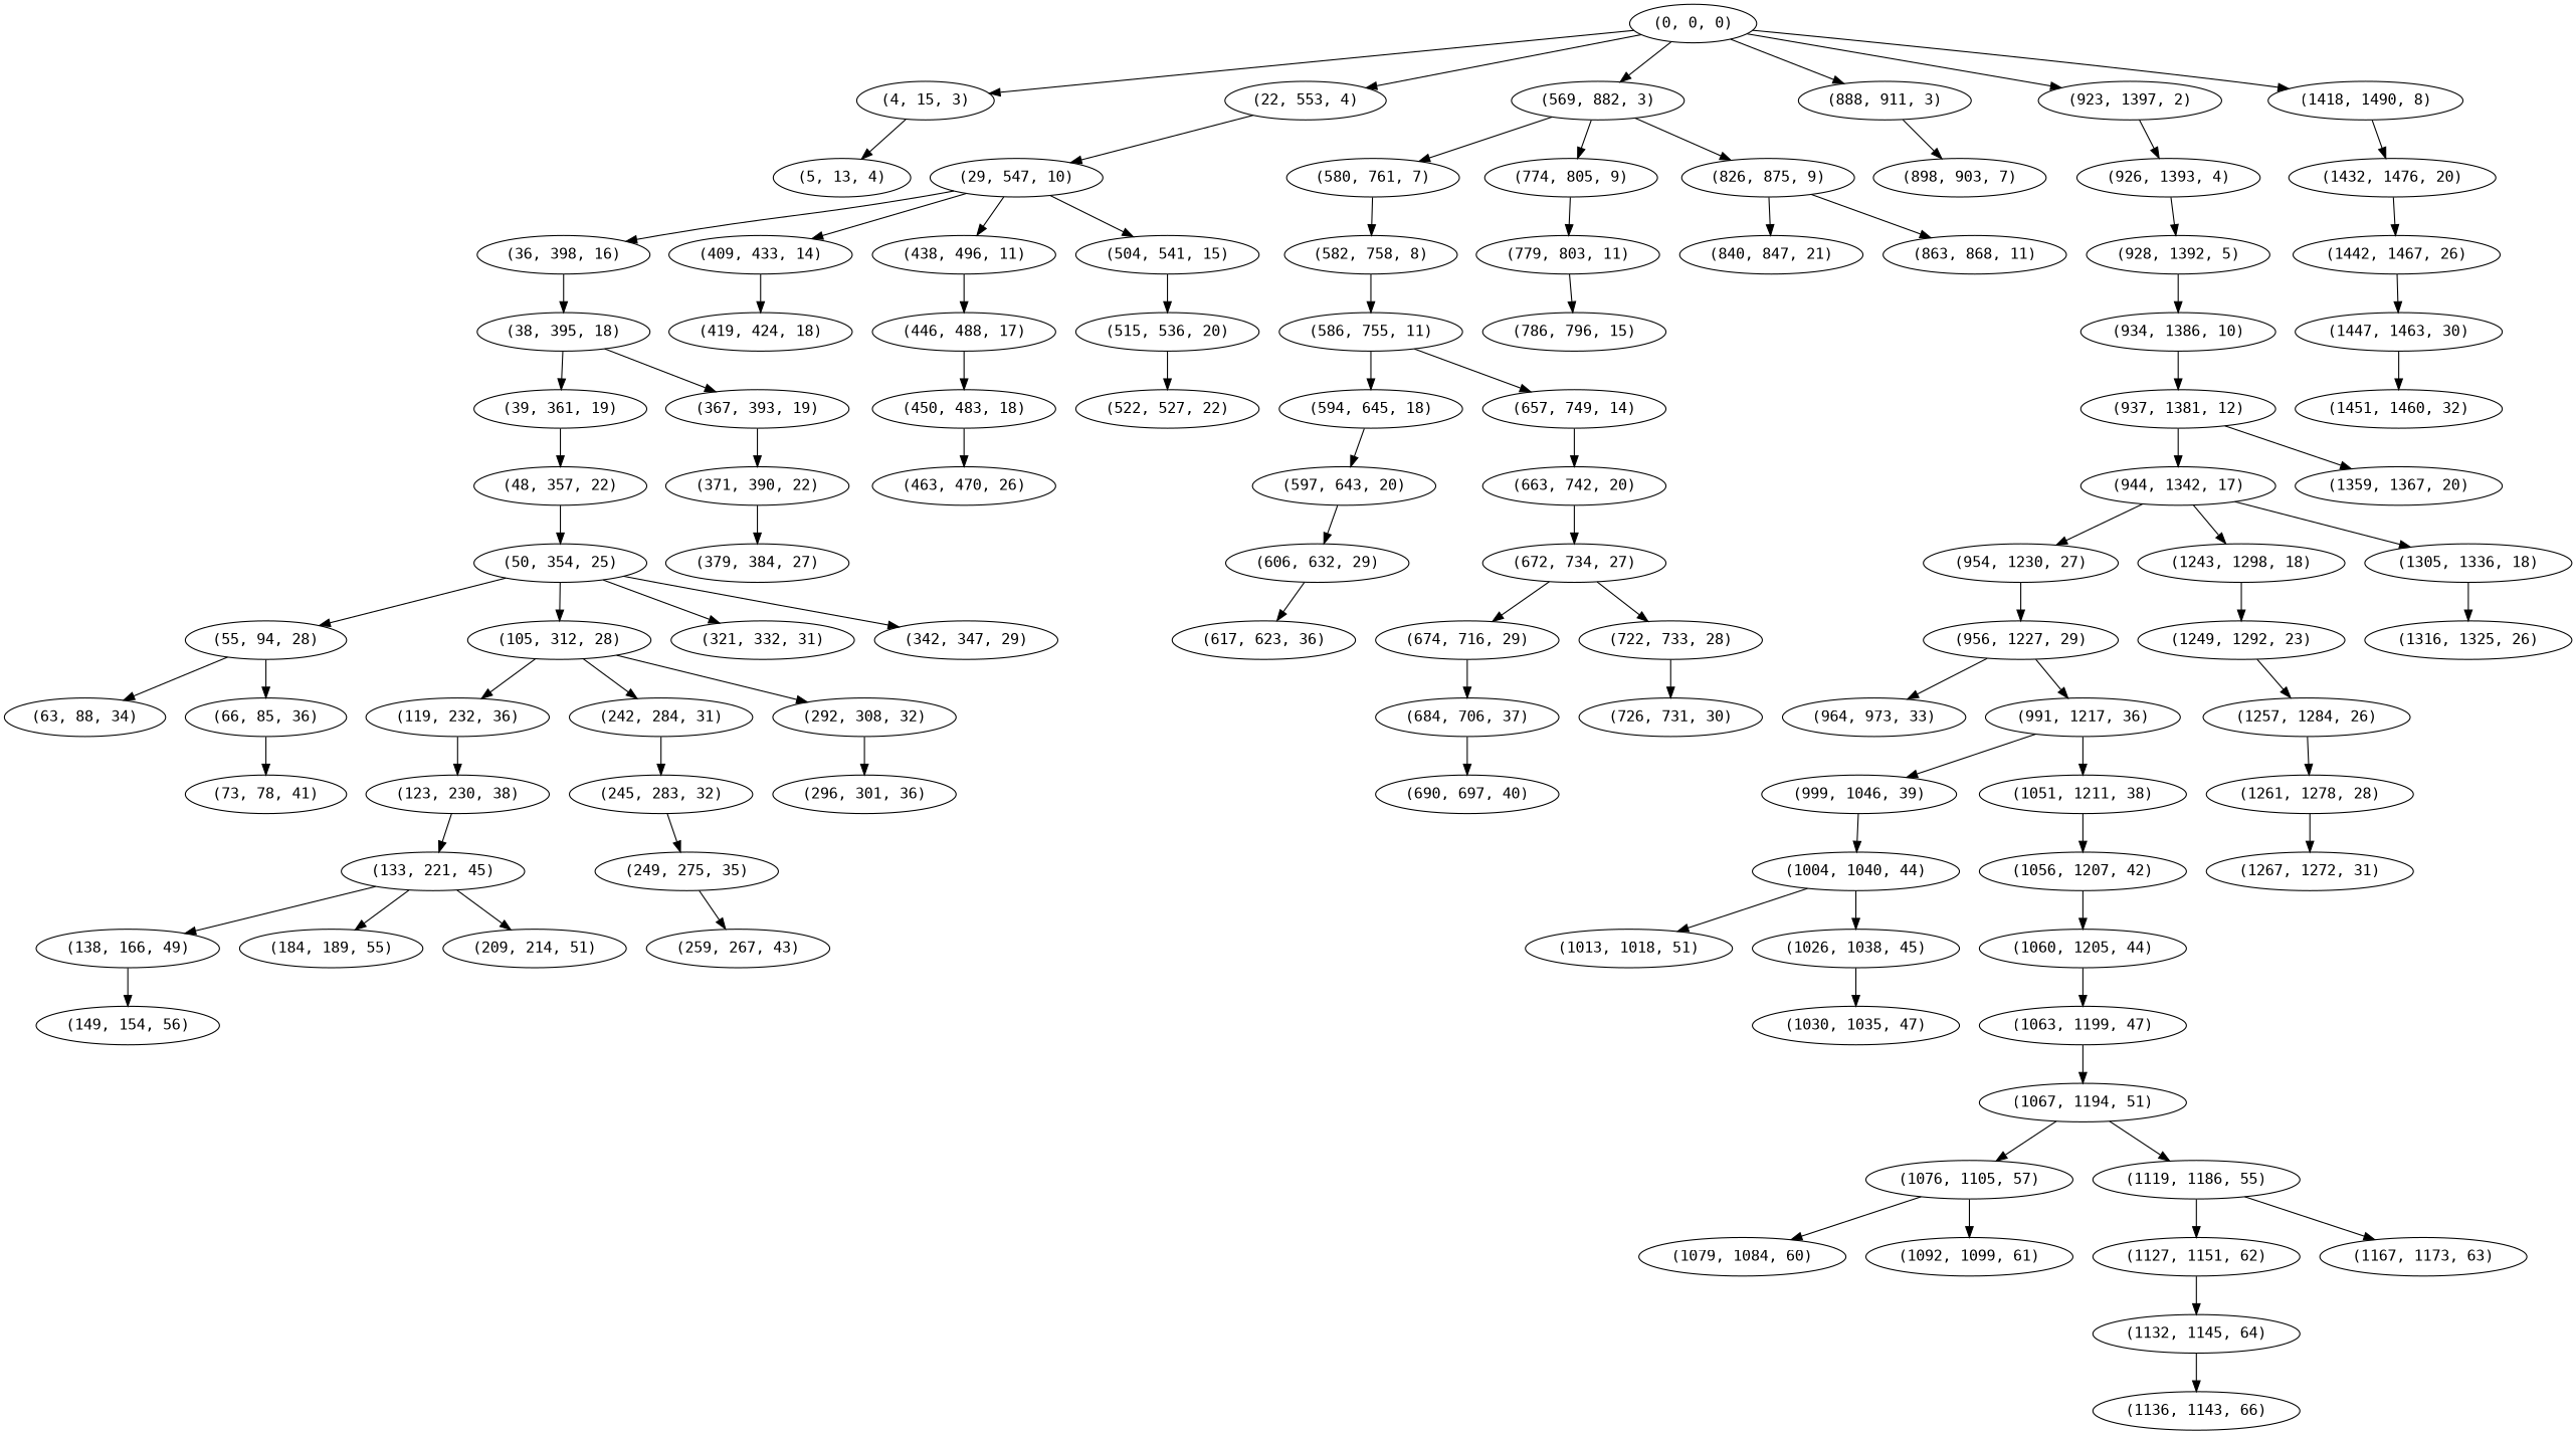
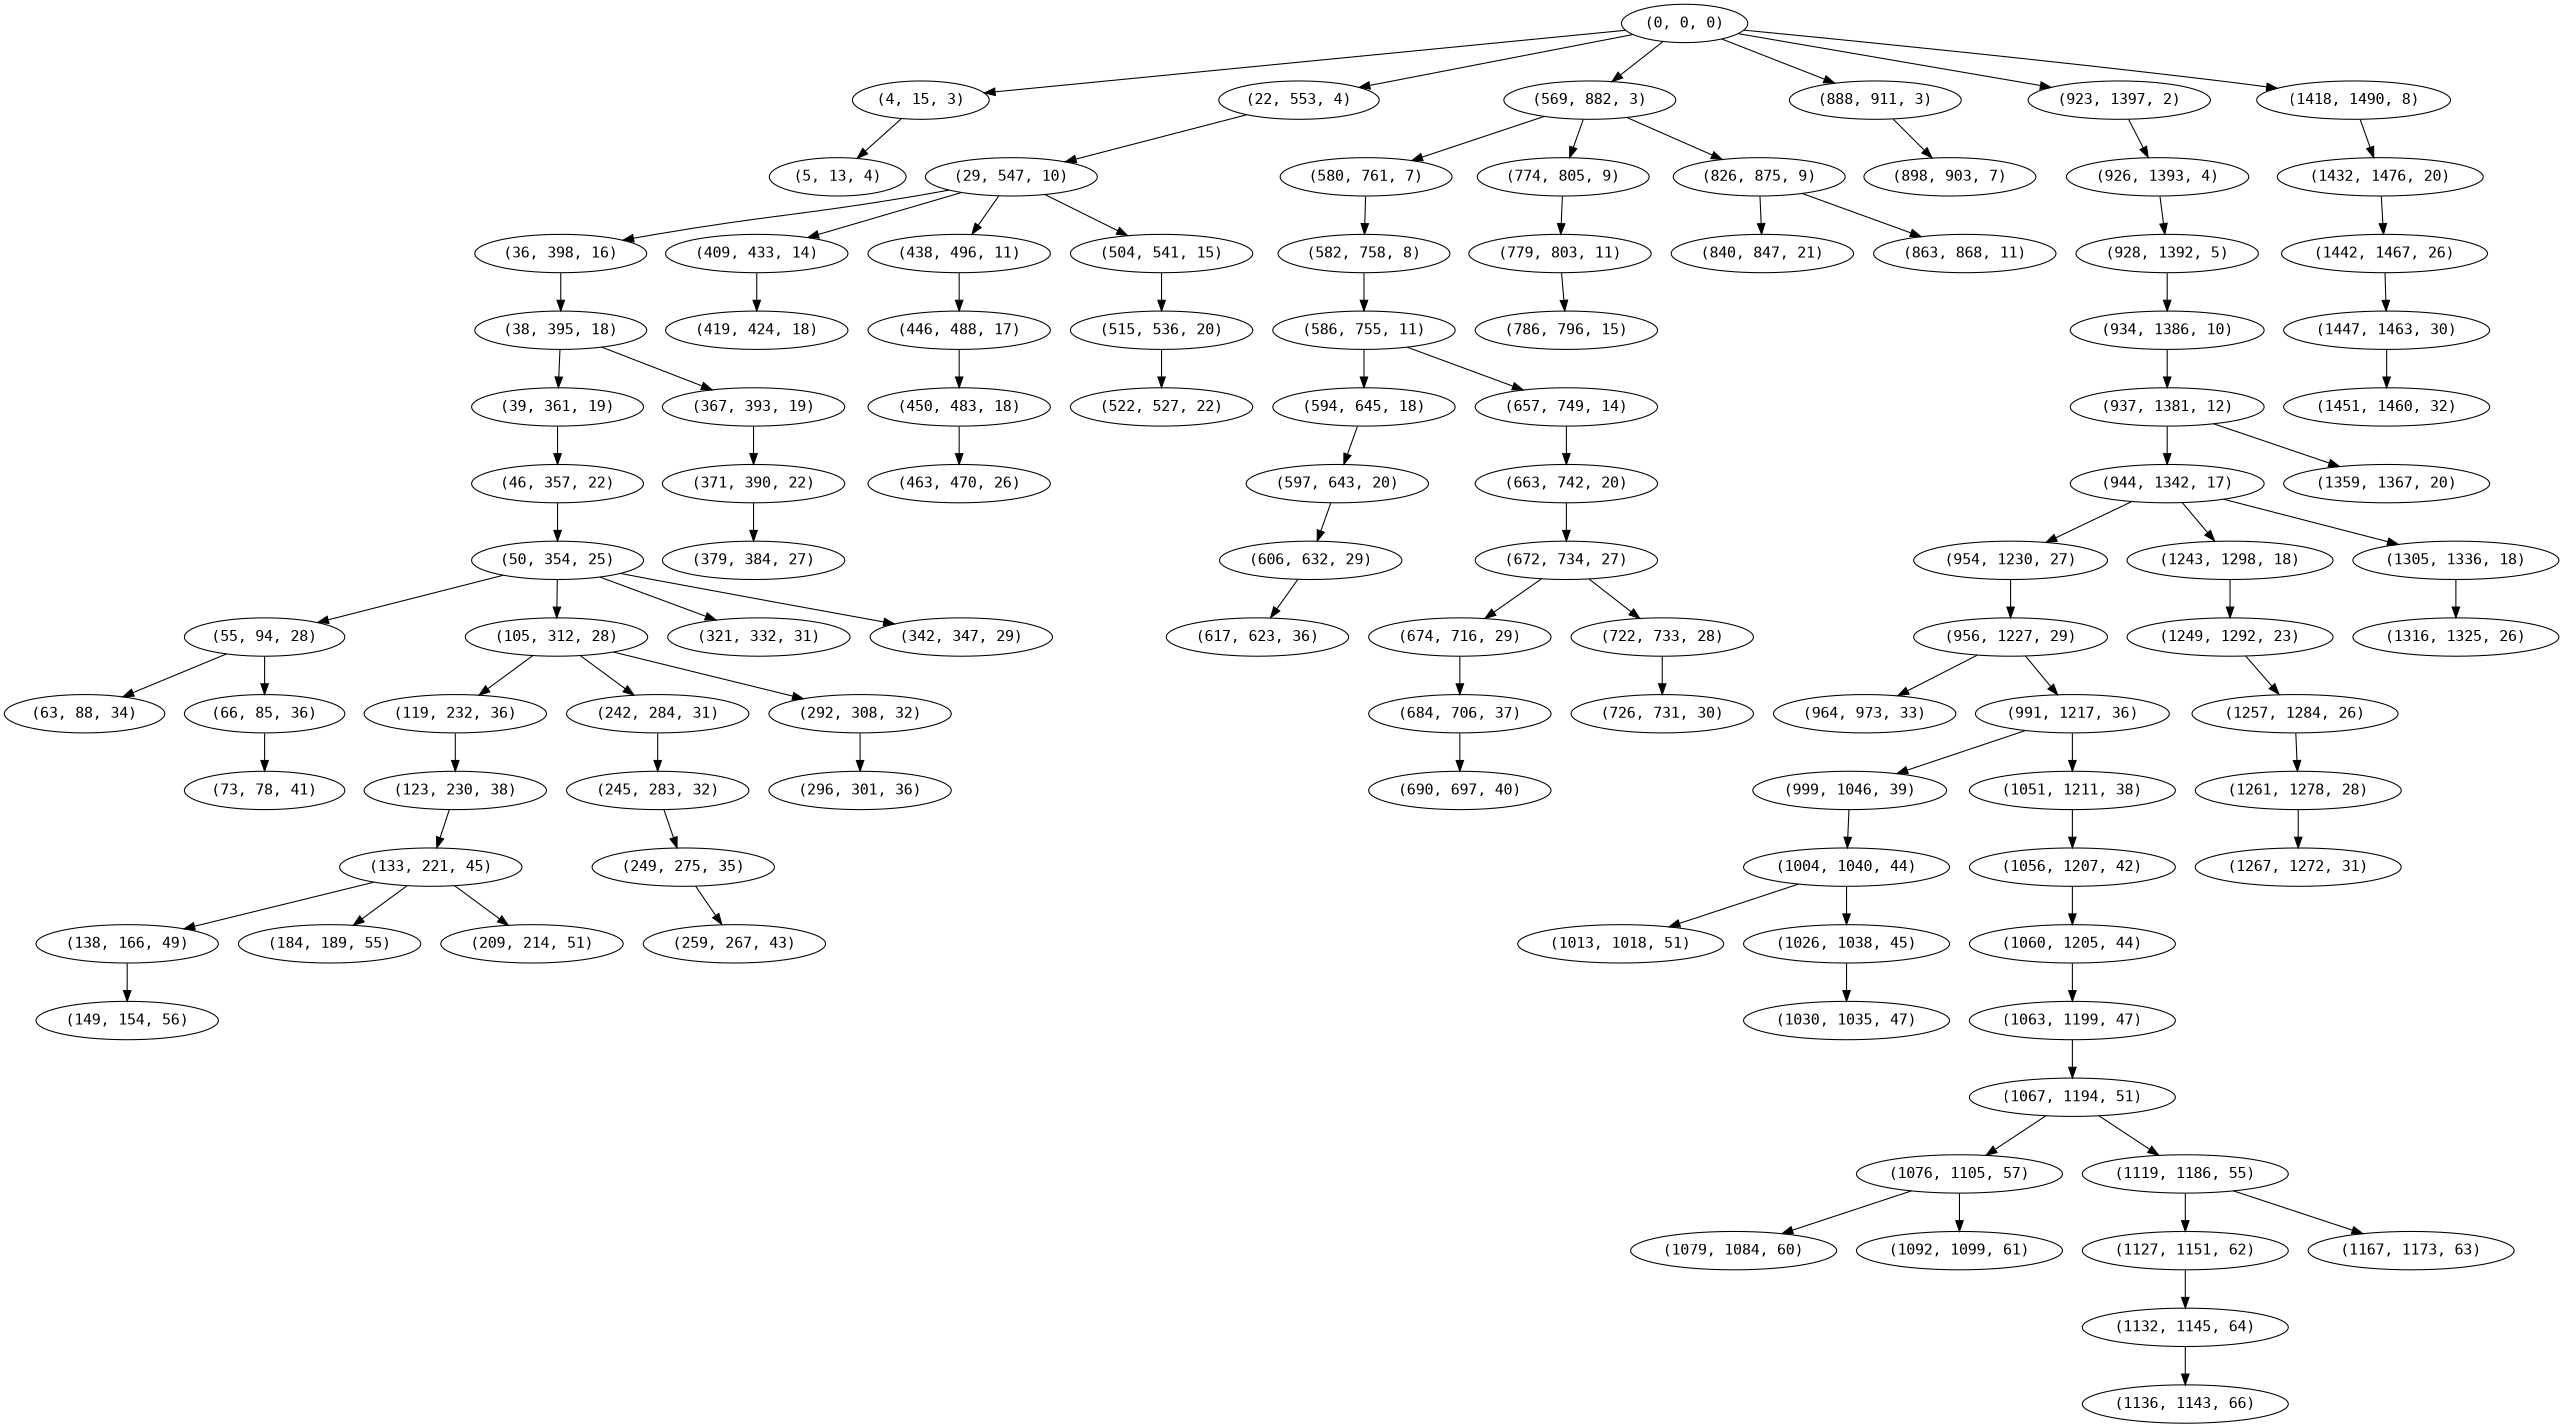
  digraph {
    fontname="DejaVu Sans Mono"
    node [fontname="DejaVu Sans Mono"]
    edge [fontname="DejaVu Sans Mono"]
    "(0, 0, 0)"
    "(4, 15, 3)"
    "(22, 553, 4)"
    "(569, 882, 3)"
    "(888, 911, 3)"
    "(923, 1397, 2)"
    "(1418, 1490, 8)"
    "(5, 13, 4)"
    "(29, 547, 10)"
    "(580, 761, 7)"
    "(774, 805, 9)"
    "(826, 875, 9)"
    "(898, 903, 7)"
    "(926, 1393, 4)"
    "(1432, 1476, 20)"
    "(36, 398, 16)"
    "(409, 433, 14)"
    "(438, 496, 11)"
    "(504, 541, 15)"
    "(38, 395, 18)"
    "(419, 424, 18)"
    "(446, 488, 17)"
    "(515, 536, 20)"
    "(39, 361, 19)"
    "(367, 393, 19)"
-   "(46, 357, 22)" [label="(48, 357, 22)"]
+   "(46, 357, 22)"
    "(371, 390, 22)"
    "(50, 354, 25)"
    "(55, 94, 28)"
    "(105, 312, 28)"
    "(321, 332, 31)"
    "(342, 347, 29)"
    "(63, 88, 34)"
    "(66, 85, 36)"
    "(119, 232, 36)"
    "(242, 284, 31)"
    "(292, 308, 32)"
    "(73, 78, 41)"
    "(123, 230, 38)"
    "(245, 283, 32)"
    "(296, 301, 36)"
    "(133, 221, 45)"
    "(138, 166, 49)"
    "(184, 189, 55)"
    "(209, 214, 51)"
    "(149, 154, 56)"
    "(249, 275, 35)"
    "(259, 267, 43)"
    "(379, 384, 27)"
    "(450, 483, 18)"
    "(463, 470, 26)"
    "(522, 527, 22)"
    "(582, 758, 8)"
    "(779, 803, 11)"
    "(840, 847, 21)"
    "(863, 868, 11)"
    "(586, 755, 11)"
    "(594, 645, 18)"
    "(657, 749, 14)"
    "(597, 643, 20)"
    "(663, 742, 20)"
    "(606, 632, 29)"
    "(617, 623, 36)"
    "(672, 734, 27)"
    "(674, 716, 29)"
    "(722, 733, 28)"
    "(684, 706, 37)"
    "(726, 731, 30)"
    "(690, 697, 40)"
    "(786, 796, 15)"
    "(928, 1392, 5)"
    "(934, 1386, 10)"
    "(937, 1381, 12)"
    "(944, 1342, 17)"
    "(1359, 1367, 20)"
    "(954, 1230, 27)"
    "(1243, 1298, 18)"
    "(1305, 1336, 18)"
    "(956, 1227, 29)"
    "(1249, 1292, 23)"
    "(1316, 1325, 26)"
    "(964, 973, 33)"
    "(991, 1217, 36)"
    "(999, 1046, 39)"
    "(1051, 1211, 38)"
    "(1004, 1040, 44)"
    "(1056, 1207, 42)"
    "(1013, 1018, 51)"
    "(1026, 1038, 45)"
    "(1030, 1035, 47)"
    "(1060, 1205, 44)"
    "(1063, 1199, 47)"
    "(1067, 1194, 51)"
    "(1076, 1105, 57)"
    "(1119, 1186, 55)"
    "(1079, 1084, 60)"
    "(1092, 1099, 61)"
    "(1127, 1151, 62)"
    "(1167, 1173, 63)"
    "(1132, 1145, 64)"
    "(1136, 1143, 66)"
    "(1257, 1284, 26)"
    "(1261, 1278, 28)"
    "(1267, 1272, 31)"
    "(1442, 1467, 26)"
    "(1447, 1463, 30)"
    "(1451, 1460, 32)"
    "(0, 0, 0)" -> "(4, 15, 3)"
    "(0, 0, 0)" -> "(22, 553, 4)"
    "(0, 0, 0)" -> "(569, 882, 3)"
    "(0, 0, 0)" -> "(888, 911, 3)"
    "(0, 0, 0)" -> "(923, 1397, 2)"
    "(0, 0, 0)" -> "(1418, 1490, 8)"
    "(4, 15, 3)" -> "(5, 13, 4)"
    "(22, 553, 4)" -> "(29, 547, 10)"
    "(569, 882, 3)" -> "(580, 761, 7)"
    "(569, 882, 3)" -> "(774, 805, 9)"
    "(569, 882, 3)" -> "(826, 875, 9)"
    "(888, 911, 3)" -> "(898, 903, 7)"
    "(923, 1397, 2)" -> "(926, 1393, 4)"
    "(1418, 1490, 8)" -> "(1432, 1476, 20)"
    "(29, 547, 10)" -> "(36, 398, 16)"
    "(29, 547, 10)" -> "(409, 433, 14)"
    "(29, 547, 10)" -> "(438, 496, 11)"
    "(29, 547, 10)" -> "(504, 541, 15)"
    "(580, 761, 7)" -> "(582, 758, 8)"
    "(774, 805, 9)" -> "(779, 803, 11)"
    "(826, 875, 9)" -> "(840, 847, 21)"
    "(826, 875, 9)" -> "(863, 868, 11)"
    "(926, 1393, 4)" -> "(928, 1392, 5)"
    "(1432, 1476, 20)" -> "(1442, 1467, 26)"
    "(36, 398, 16)" -> "(38, 395, 18)"
    "(409, 433, 14)" -> "(419, 424, 18)"
    "(438, 496, 11)" -> "(446, 488, 17)"
    "(504, 541, 15)" -> "(515, 536, 20)"
    "(38, 395, 18)" -> "(39, 361, 19)"
    "(38, 395, 18)" -> "(367, 393, 19)"
    "(446, 488, 17)" -> "(450, 483, 18)"
    "(515, 536, 20)" -> "(522, 527, 22)"
    "(39, 361, 19)" -> "(46, 357, 22)"
    "(367, 393, 19)" -> "(371, 390, 22)"
    "(46, 357, 22)" -> "(50, 354, 25)"
    "(371, 390, 22)" -> "(379, 384, 27)"
    "(50, 354, 25)" -> "(55, 94, 28)"
    "(50, 354, 25)" -> "(105, 312, 28)"
    "(50, 354, 25)" -> "(321, 332, 31)"
    "(50, 354, 25)" -> "(342, 347, 29)"
    "(55, 94, 28)" -> "(63, 88, 34)"
    "(55, 94, 28)" -> "(66, 85, 36)"
    "(105, 312, 28)" -> "(119, 232, 36)"
    "(105, 312, 28)" -> "(242, 284, 31)"
    "(105, 312, 28)" -> "(292, 308, 32)"
    "(66, 85, 36)" -> "(73, 78, 41)"
    "(119, 232, 36)" -> "(123, 230, 38)"
    "(242, 284, 31)" -> "(245, 283, 32)"
    "(292, 308, 32)" -> "(296, 301, 36)"
    "(123, 230, 38)" -> "(133, 221, 45)"
    "(245, 283, 32)" -> "(249, 275, 35)"
    "(133, 221, 45)" -> "(138, 166, 49)"
    "(133, 221, 45)" -> "(184, 189, 55)"
    "(133, 221, 45)" -> "(209, 214, 51)"
    "(138, 166, 49)" -> "(149, 154, 56)"
    "(249, 275, 35)" -> "(259, 267, 43)"
    "(450, 483, 18)" -> "(463, 470, 26)"
    "(582, 758, 8)" -> "(586, 755, 11)"
    "(779, 803, 11)" -> "(786, 796, 15)"
    "(586, 755, 11)" -> "(594, 645, 18)"
    "(586, 755, 11)" -> "(657, 749, 14)"
    "(594, 645, 18)" -> "(597, 643, 20)"
    "(657, 749, 14)" -> "(663, 742, 20)"
    "(597, 643, 20)" -> "(606, 632, 29)"
    "(663, 742, 20)" -> "(672, 734, 27)"
    "(606, 632, 29)" -> "(617, 623, 36)"
    "(672, 734, 27)" -> "(674, 716, 29)"
    "(672, 734, 27)" -> "(722, 733, 28)"
    "(674, 716, 29)" -> "(684, 706, 37)"
    "(722, 733, 28)" -> "(726, 731, 30)"
    "(684, 706, 37)" -> "(690, 697, 40)"
    "(928, 1392, 5)" -> "(934, 1386, 10)"
    "(934, 1386, 10)" -> "(937, 1381, 12)"
    "(937, 1381, 12)" -> "(944, 1342, 17)"
    "(937, 1381, 12)" -> "(1359, 1367, 20)"
    "(944, 1342, 17)" -> "(954, 1230, 27)"
    "(944, 1342, 17)" -> "(1243, 1298, 18)"
    "(944, 1342, 17)" -> "(1305, 1336, 18)"
    "(954, 1230, 27)" -> "(956, 1227, 29)"
    "(1243, 1298, 18)" -> "(1249, 1292, 23)"
    "(1305, 1336, 18)" -> "(1316, 1325, 26)"
    "(956, 1227, 29)" -> "(964, 973, 33)"
    "(956, 1227, 29)" -> "(991, 1217, 36)"
    "(1249, 1292, 23)" -> "(1257, 1284, 26)"
    "(991, 1217, 36)" -> "(999, 1046, 39)"
    "(991, 1217, 36)" -> "(1051, 1211, 38)"
    "(999, 1046, 39)" -> "(1004, 1040, 44)"
    "(1051, 1211, 38)" -> "(1056, 1207, 42)"
    "(1004, 1040, 44)" -> "(1013, 1018, 51)"
    "(1004, 1040, 44)" -> "(1026, 1038, 45)"
    "(1056, 1207, 42)" -> "(1060, 1205, 44)"
    "(1026, 1038, 45)" -> "(1030, 1035, 47)"
    "(1060, 1205, 44)" -> "(1063, 1199, 47)"
    "(1063, 1199, 47)" -> "(1067, 1194, 51)"
    "(1067, 1194, 51)" -> "(1076, 1105, 57)"
    "(1067, 1194, 51)" -> "(1119, 1186, 55)"
    "(1076, 1105, 57)" -> "(1079, 1084, 60)"
    "(1076, 1105, 57)" -> "(1092, 1099, 61)"
    "(1119, 1186, 55)" -> "(1127, 1151, 62)"
    "(1119, 1186, 55)" -> "(1167, 1173, 63)"
    "(1127, 1151, 62)" -> "(1132, 1145, 64)"
    "(1132, 1145, 64)" -> "(1136, 1143, 66)"
    "(1257, 1284, 26)" -> "(1261, 1278, 28)"
    "(1261, 1278, 28)" -> "(1267, 1272, 31)"
    "(1442, 1467, 26)" -> "(1447, 1463, 30)"
    "(1447, 1463, 30)" -> "(1451, 1460, 32)"
  }
